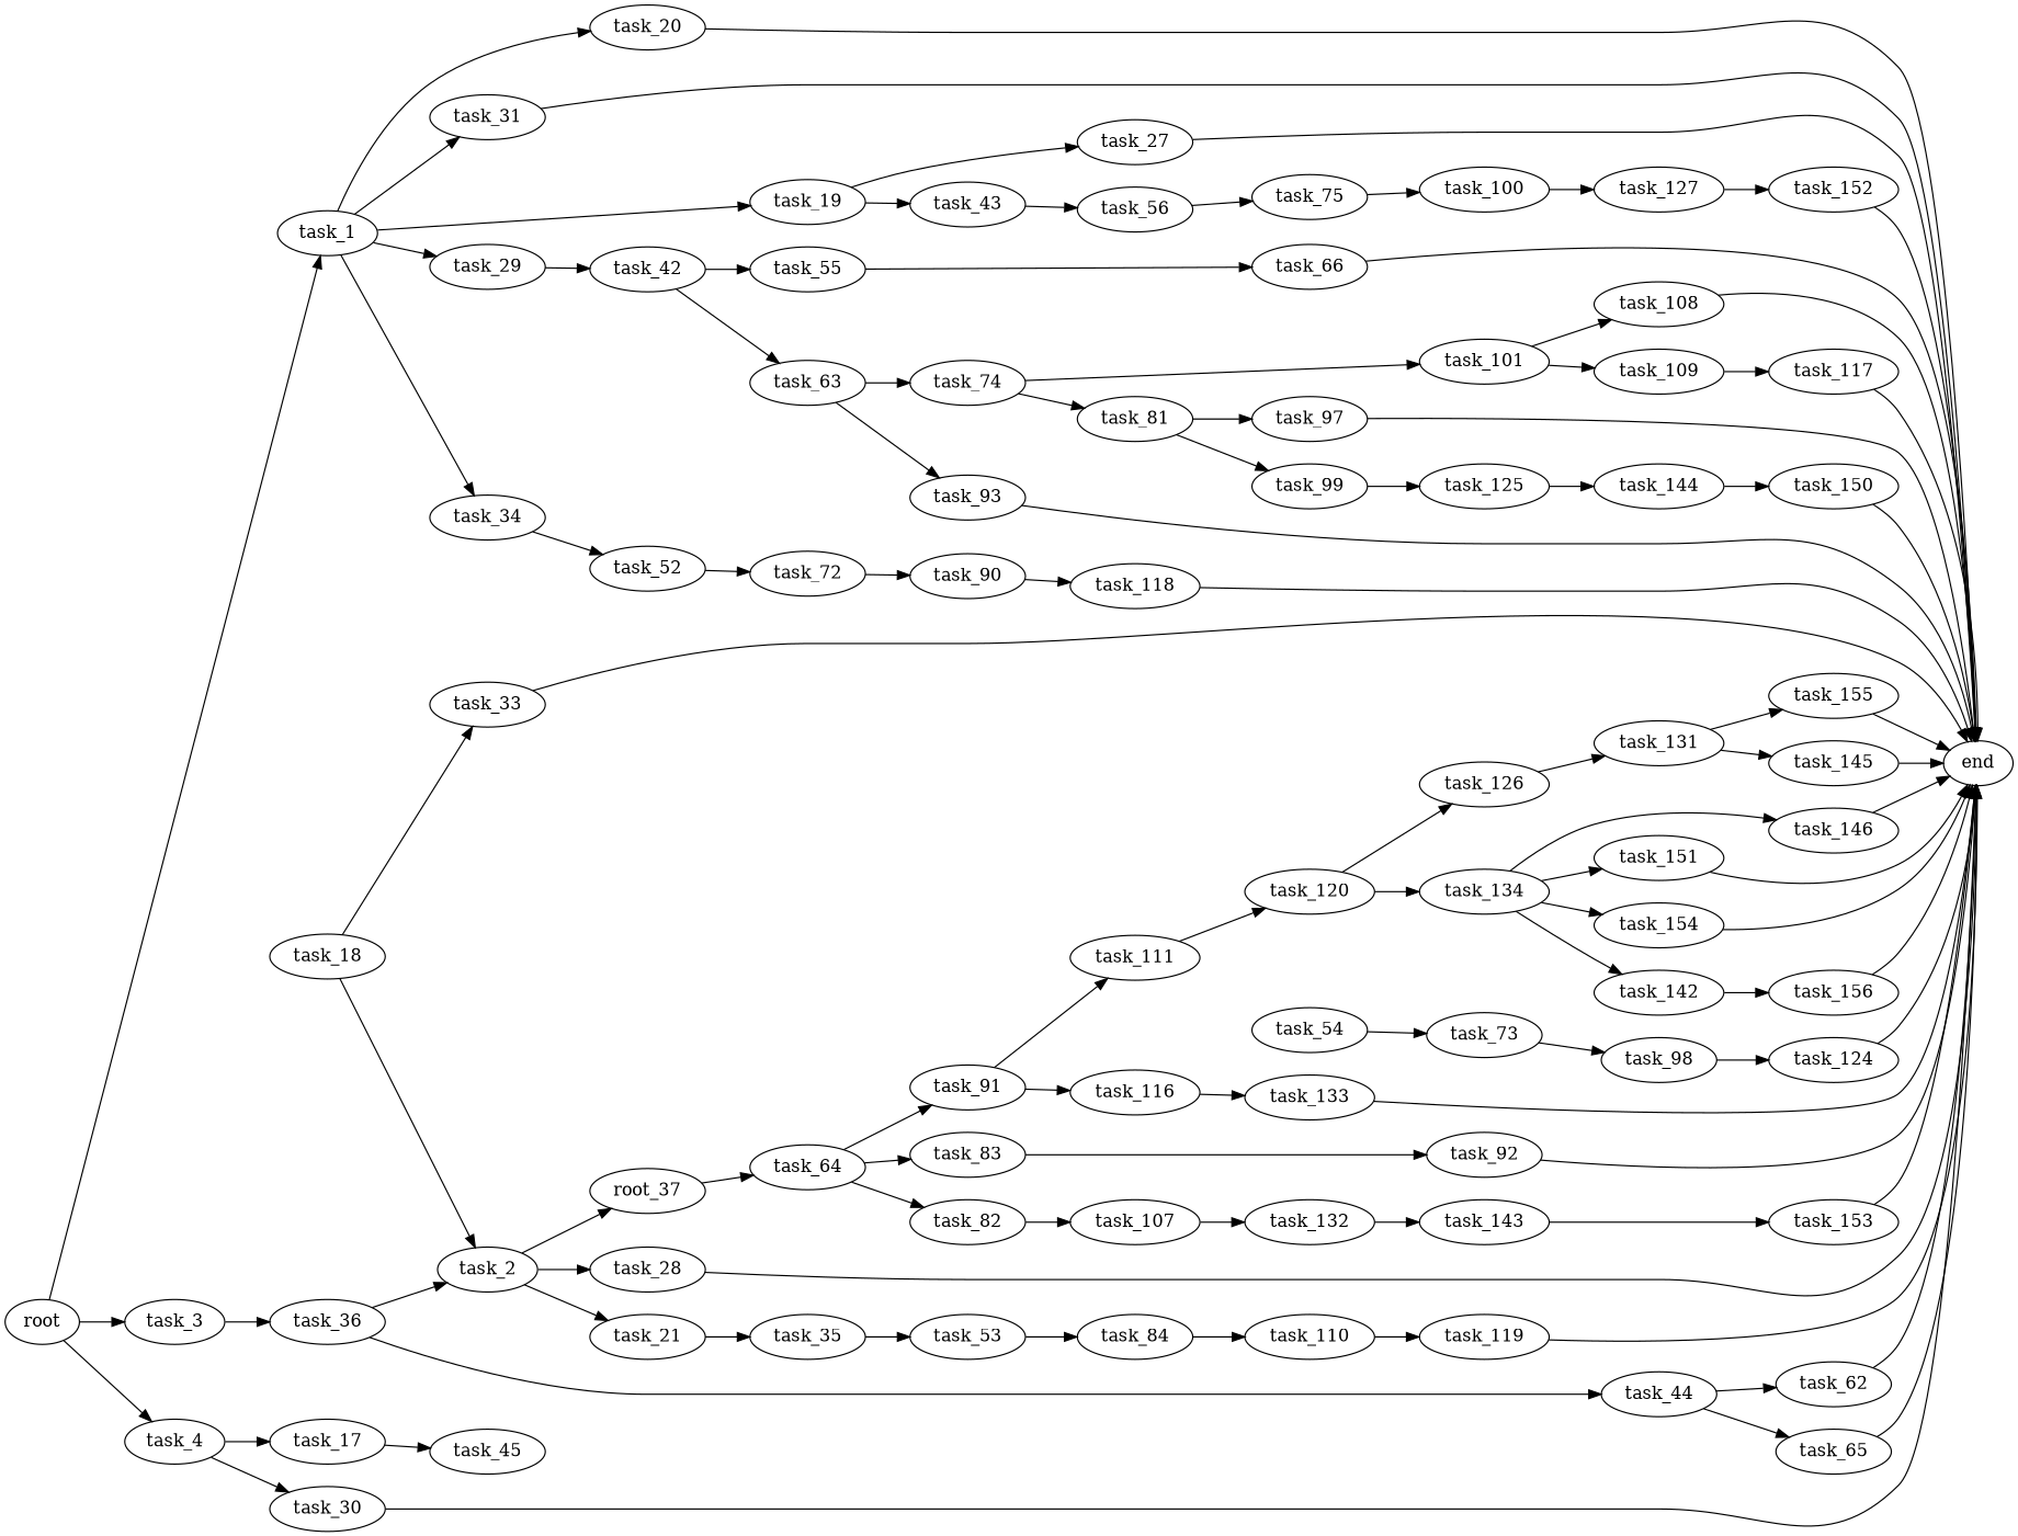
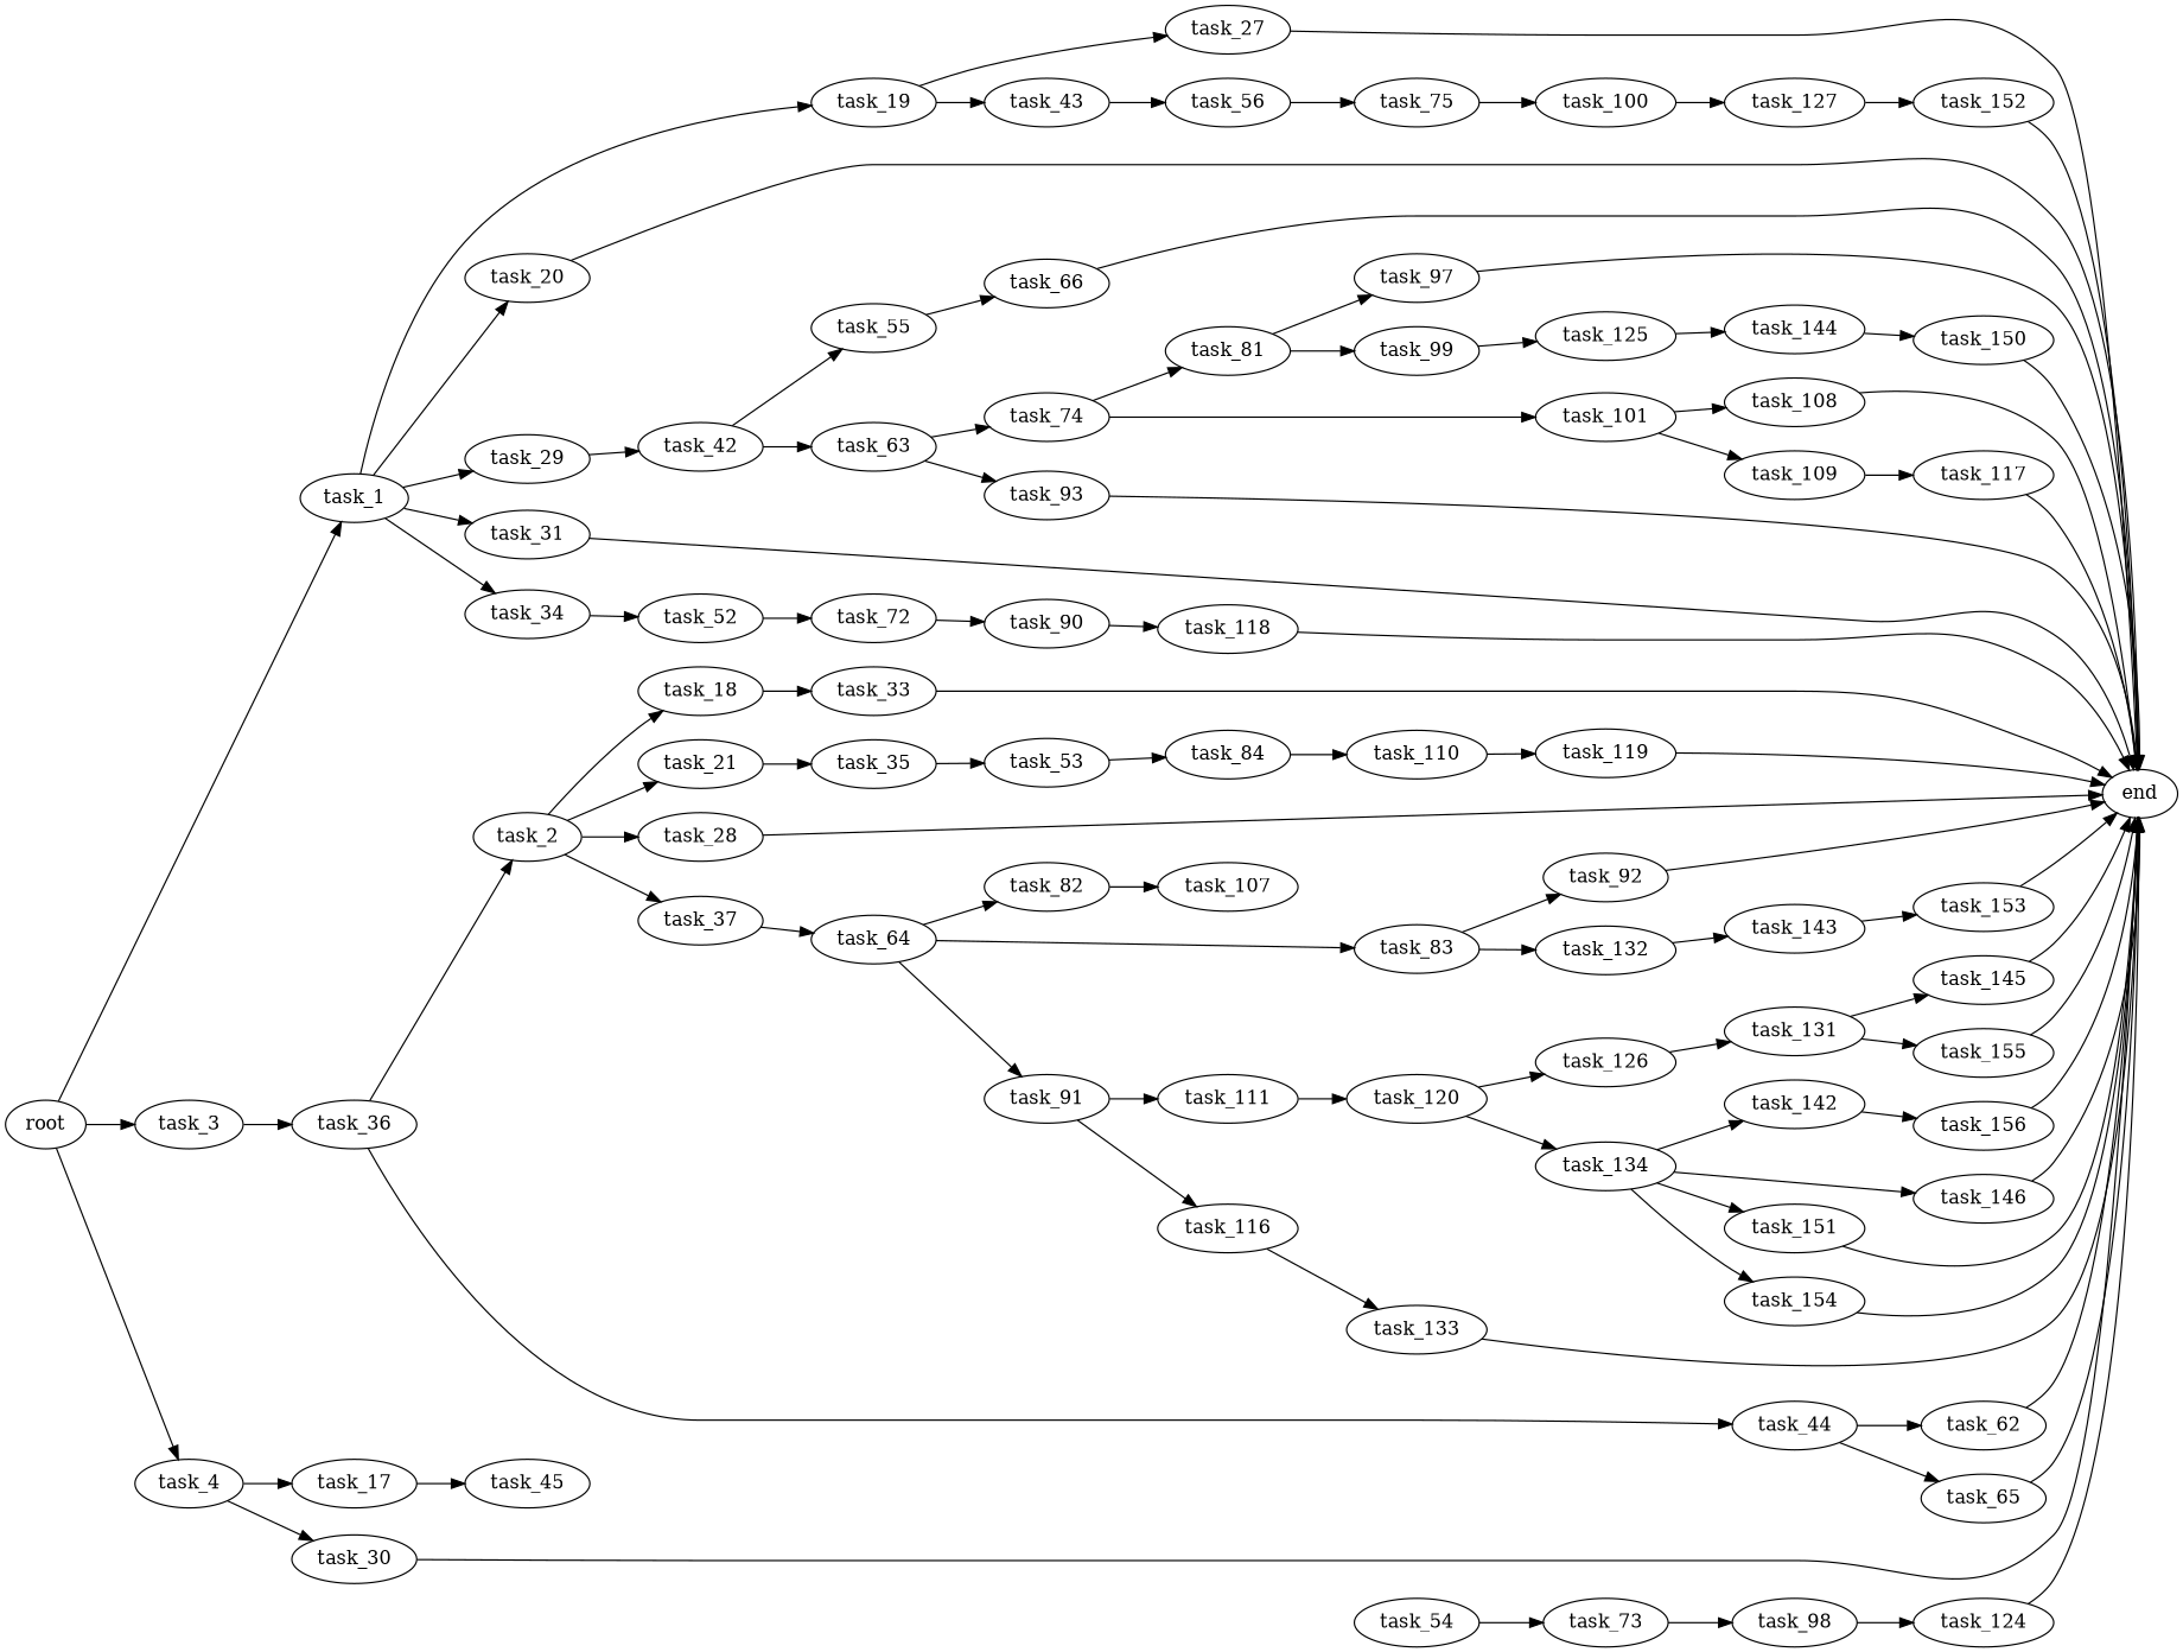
  digraph {
    fontname="DejaVu Serif"
    rankdir=LR
    node [fontname="DejaVu Serif"]
    edge [fontname="DejaVu Serif"]
    root
    task_1
    task_3
    task_4
    task_19
    task_20
    task_29
    task_31
    task_34
    task_2
    task_18
    task_21
    task_28
-   task_37 [label=root_37]
+   task_37
    task_36
    task_17
    task_30
    task_27
    task_43
    end
    task_42
    task_52
    task_33
    task_35
    task_64
    task_44
    task_45
    task_56
    task_55
    task_63
    task_72
    task_53
    task_82
    task_83
    task_91
    task_62
    task_65
    task_54
    task_73
    task_75
    task_84
    task_66
    task_74
    task_93
    task_90
    task_110
    task_107
    task_92
    task_111
    task_116
    task_81
    task_101
    task_100
    task_98
    task_118
    task_119
    task_124
    task_127
    task_97
    task_99
    task_108
    task_109
    task_132
    task_120
    task_133
    task_125
    task_117
    task_152
    task_144
    task_143
    task_126
    task_134
    task_150
    task_153
    task_131
    task_142
    task_146
    task_151
    task_154
    task_145
    task_155
    task_156
    root -> task_1
    root -> task_3
    root -> task_4
    task_1 -> task_19
    task_1 -> task_20
    task_1 -> task_29
    task_1 -> task_31
    task_1 -> task_34
    task_3 -> task_36
    task_4 -> task_17
    task_4 -> task_30
    task_19 -> task_27
    task_19 -> task_43
    task_20 -> end
    task_29 -> task_42
    task_31 -> end
    task_34 -> task_52
-   task_18 -> task_2
+   task_2 -> task_18
    task_2 -> task_21
    task_2 -> task_28
    task_2 -> task_37
    task_18 -> task_33
    task_21 -> task_35
    task_28 -> end
    task_37 -> task_64
    task_36 -> task_2
    task_36 -> task_44
    task_17 -> task_45
    task_30 -> end
    task_27 -> end
    task_43 -> task_56
    task_42 -> task_55
    task_42 -> task_63
    task_52 -> task_72
    task_33 -> end
    task_35 -> task_53
    task_64 -> task_82
    task_64 -> task_83
    task_64 -> task_91
    task_44 -> task_62
    task_44 -> task_65
    task_56 -> task_75
    task_55 -> task_66
    task_63 -> task_74
    task_63 -> task_93
    task_72 -> task_90
    task_53 -> task_84
    task_82 -> task_107
    task_83 -> task_92
    task_91 -> task_111
    task_91 -> task_116
    task_62 -> end
    task_65 -> end
    task_54 -> task_73
    task_73 -> task_98
    task_75 -> task_100
    task_84 -> task_110
    task_66 -> end
    task_74 -> task_81
    task_74 -> task_101
    task_93 -> end
    task_90 -> task_118
    task_110 -> task_119
-   task_107 -> task_132
+   task_83 -> task_132
    task_92 -> end
    task_111 -> task_120
    task_116 -> task_133
    task_81 -> task_97
    task_81 -> task_99
    task_101 -> task_108
    task_101 -> task_109
    task_100 -> task_127
    task_98 -> task_124
    task_118 -> end
    task_119 -> end
    task_124 -> end
    task_127 -> task_152
    task_97 -> end
    task_99 -> task_125
    task_108 -> end
    task_109 -> task_117
    task_132 -> task_143
    task_120 -> task_126
    task_120 -> task_134
    task_133 -> end
    task_125 -> task_144
    task_117 -> end
    task_152 -> end
    task_144 -> task_150
    task_143 -> task_153
    task_126 -> task_131
    task_134 -> task_142
    task_134 -> task_146
    task_134 -> task_151
    task_134 -> task_154
    task_150 -> end
    task_153 -> end
    task_131 -> task_145
    task_131 -> task_155
    task_142 -> task_156
    task_146 -> end
    task_151 -> end
    task_154 -> end
    task_145 -> end
    task_155 -> end
    task_156 -> end
  }
